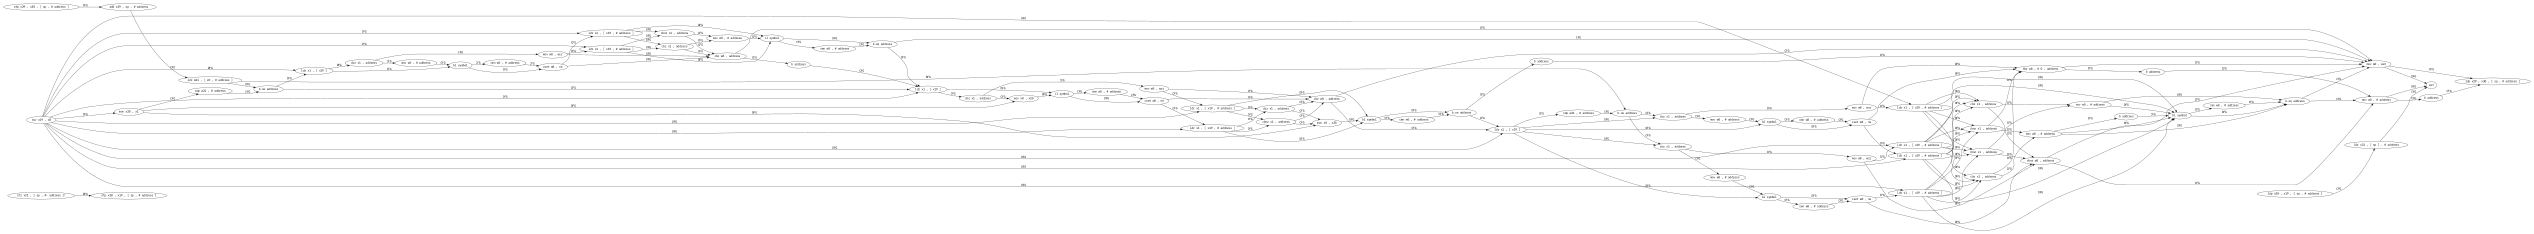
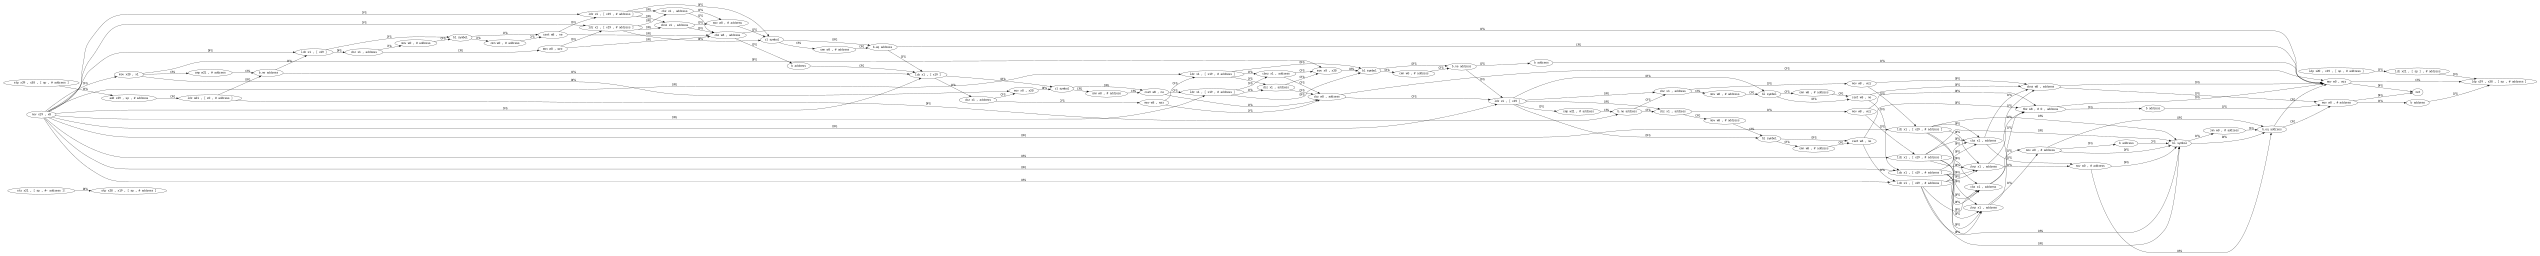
  digraph {
    fontname="IBM Plex Mono"
    rankdir=LR
    node [fontname="IBM Plex Mono"]
    edge [fontname="IBM Plex Mono"]
    n1 [label="str x21 , [ sp , #- address ]!"]
    n2 [label="stp x20 , x19 , [ sp , # address ]"]
    n3 [label="stp x29 , x30 , [ sp , # address ]"]
    n4 [label="add x29 , sp , # address"]
    n5 [label="ldr w21 , [ x0 , # address ]"]
    n6 [label="b.ne address"]
    n7 [label="b.ne address"]
    n8 [label="mov x19 , x0"]
    n9 [label="mov x20 , x1"]
    n10 [label="ldr x1 , [ x19 ]"]
    n11 [label="ldr x1 , [ x19 ]"]
    n12 [label="ldr x1 , [ x19 , # address ]"]
    n13 [label="ldr x1 , [ x19 , # address ]"]
    n14 [label="ldr x1 , [ x19 , # address ]"]
    n15 [label="ldr x1 , [ x19 , # address ]"]
    n16 [label="ldr x1 , [ x19 ]"]
    n17 [label="ldr x1 , [ x19 , # address ]"]
    n18 [label="ldr x1 , [ x19 , # address ]"]
    n19 [label="ldr x1 , [ x19 , # address ]"]
    n20 [label="ldr x1 , [ x19 , # address ]"]
    n21 [label="cbz x1 , address"]
    n22 [label="cbz x1 , address"]
    n23 [label="cmp w21 , # address"]
    n24 [label="mov x0 , x20"]
    n25 [label="mov x0 , x20"]
    n26 [label="cbz x1 , address"]
    n27 [label="bl symbol"]
    n28 [label="cbz x1 , address"]
    n29 [label="bl symbol"]
    n30 [label="cbnz x1 , address"]
    n31 [label="cbz x1 , address"]
    n32 [label="bl symbol"]
    n33 [label="cbnz x1 , address"]
    n34 [label="cbz x1 , address"]
    n35 [label="bl symbol"]
    n36 [label="cmp w21 , # address"]
    n37 [label="bl symbol"]
    n38 [label="bl symbol"]
    n39 [label="cbnz x1 , address"]
    n40 [label="cbz x1 , address"]
    n41 [label="cbnz x1 , address"]
    n42 [label="cbz x1 , address"]
    n43 [label="bl symbol"]
    n44 [label="mov w8 , wzr"]
    n45 [label="cmn w0 , # address"]
    n46 [label="cset w8 , ne"]
    n47 [label="mov w8 , wzr"]
    n48 [label="mov w0 , # address"]
    n49 [label="cmn w0 , # address"]
    n50 [label="cset w8 , ne"]
    n51 [label="cbz w8 , address"]
    n52 [label="mov w0 , wzr"]
    n53 [label="cbz w8 , address"]
    n54 [label="b address"]
    n55 [label="cmn w0 , # address"]
    n56 [label="b.ne address"]
    n57 [label="ldp x29 , x30 , [ sp , # address ]"]
    n58 [label=ret]
    n59 [label="mov w0 , # address"]
    n60 [label="cmn w0 , # address"]
    n61 [label="b.eq address"]
    n62 [label="b address"]
    n63 [label="mov w8 , wzr"]
    n64 [label="mov w0 , # address"]
    n65 [label="mov w8 , wzr"]
    n66 [label="mov w0 , # address"]
    n67 [label="cmn w0 , # address"]
    n68 [label="cset w8 , ne"]
    n69 [label="cmn w0 , # address"]
    n70 [label="cset w8 , ne"]
    n71 [label="cbnz w8 , address"]
    n72 [label="tbz w8 , # 0 , address"]
    n73 [label="ldp x20 , x19 , [ sp , # address ]"]
    n74 [label="ldr x21 , [ sp ] , # address"]
    n75 [label="mov w0 , # address"]
    n76 [label="b address"]
    n77 [label="mov w0 , # address"]
    n78 [label="mov w0 , # address"]
    n79 [label="b.eq address"]
    n80 [label="cmn w0 , # address"]
    n81 [label="b address"]
    n82 [label="b address"]
    n1 -> n2 [label=DFG]
    n3 -> n4 [label=CFG]
    n4 -> n5 [label=CFG]
    n5 -> n6 [label=DFG]
    n5 -> n7 [label=DFG]
    n6 -> n10 [label=CFG]
    n6 -> n11 [label=CFG]
    n7 -> n21 [label=CFG]
    n7 -> n22 [label=CFG]
    n8 -> n9 [label=CFG]
    n8 -> n10 [label=DFG]
    n8 -> n11 [label=DFG]
    n8 -> n12 [label=DFG]
    n8 -> n13 [label=DFG]
    n8 -> n14 [label=DFG]
    n8 -> n15 [label=DFG]
    n8 -> n16 [label=DFG]
    n8 -> n17 [label=DFG]
    n8 -> n18 [label=DFG]
    n8 -> n19 [label=DFG]
    n8 -> n20 [label=DFG]
    n9 -> n23 [label=CFG]
    n9 -> n24 [label=DFG]
    n9 -> n25 [label=DFG]
    n10 -> n26 [label=DFG]
    n10 -> n27 [label=DFG]
    n11 -> n28 [label=DFG]
    n11 -> n29 [label=DFG]
    n12 -> n30 [label=DFG]
    n12 -> n31 [label=DFG]
    n12 -> n32 [label=DFG]
    n13 -> n30 [label=DFG]
    n13 -> n31 [label=DFG]
    n13 -> n32 [label=DFG]
    n14 -> n33 [label=DFG]
    n14 -> n34 [label=DFG]
    n14 -> n35 [label=DFG]
    n15 -> n33 [label=DFG]
    n15 -> n34 [label=DFG]
    n15 -> n35 [label=DFG]
    n16 -> n21 [label=DFG]
    n16 -> n22 [label=DFG]
    n16 -> n36 [label=CFG]
    n16 -> n37 [label=DFG]
    n16 -> n38 [label=DFG]
    n17 -> n39 [label=DFG]
    n17 -> n40 [label=DFG]
    n17 -> n41 [label=DFG]
    n17 -> n42 [label=DFG]
    n17 -> n43 [label=DFG]
    n18 -> n39 [label=DFG]
    n18 -> n40 [label=DFG]
    n18 -> n41 [label=DFG]
    n18 -> n42 [label=DFG]
    n18 -> n43 [label=DFG]
    n19 -> n39 [label=DFG]
    n19 -> n40 [label=DFG]
    n19 -> n41 [label=DFG]
    n19 -> n42 [label=DFG]
    n19 -> n43 [label=DFG]
    n20 -> n39 [label=DFG]
    n20 -> n40 [label=DFG]
    n20 -> n41 [label=DFG]
    n20 -> n42 [label=DFG]
    n20 -> n43 [label=DFG]
    n21 -> n63 [label=CFG]
    n21 -> n64 [label=CFG]
    n22 -> n65 [label=CFG]
    n22 -> n66 [label=CFG]
    n23 -> n6 [label=CFG]
    n24 -> n27 [label=DFG]
    n25 -> n32 [label=DFG]
    n26 -> n24 [label=CFG]
    n26 -> n44 [label=CFG]
    n27 -> n45 [label=CFG]
    n27 -> n46 [label=DFG]
    n28 -> n47 [label=CFG]
    n28 -> n48 [label=CFG]
    n29 -> n49 [label=CFG]
    n29 -> n50 [label=DFG]
    n30 -> n25 [label=CFG]
    n30 -> n51 [label=CFG]
    n31 -> n25 [label=CFG]
    n31 -> n51 [label=CFG]
    n32 -> n55 [label=CFG]
    n32 -> n56 [label=DFG]
    n33 -> n53 [label=CFG]
    n33 -> n59 [label=CFG]
    n34 -> n53 [label=CFG]
    n34 -> n59 [label=CFG]
    n35 -> n60 [label=CFG]
    n35 -> n61 [label=DFG]
    n36 -> n7 [label=CFG]
    n37 -> n67 [label=CFG]
    n37 -> n68 [label=DFG]
    n38 -> n69 [label=CFG]
    n38 -> n70 [label=DFG]
    n39 -> n71 [label=CFG]
    n39 -> n77 [label=CFG]
    n40 -> n71 [label=CFG]
    n40 -> n77 [label=CFG]
    n41 -> n72 [label=CFG]
    n41 -> n78 [label=CFG]
    n42 -> n72 [label=CFG]
    n42 -> n78 [label=CFG]
    n43 -> n79 [label=DFG]
    n43 -> n80 [label=CFG]
    n44 -> n12 [label=CFG]
    n44 -> n51 [label=DFG]
    n45 -> n46 [label=CFG]
    n46 -> n13 [label=CFG]
    n46 -> n51 [label=DFG]
    n47 -> n14 [label=CFG]
    n47 -> n53 [label=DFG]
    n48 -> n29 [label=CFG]
    n49 -> n50 [label=CFG]
    n50 -> n15 [label=CFG]
    n50 -> n53 [label=DFG]
    n51 -> n16 [label=CFG]
    n51 -> n52 [label=CFG]
    n52 -> n57 [label=CFG]
    n52 -> n58 [label=DFG]
    n53 -> n52 [label=CFG]
    n53 -> n54 [label=CFG]
    n54 -> n10 [label=CFG]
    n55 -> n56 [label=CFG]
    n56 -> n16 [label=CFG]
    n56 -> n62 [label=CFG]
    n59 -> n35 [label=CFG]
    n60 -> n61 [label=CFG]
    n61 -> n10 [label=CFG]
    n61 -> n52 [label=CFG]
    n62 -> n52 [label=CFG]
    n63 -> n17 [label=CFG]
    n63 -> n71 [label=DFG]
    n64 -> n37 [label=CFG]
    n65 -> n19 [label=CFG]
    n65 -> n72 [label=DFG]
    n66 -> n38 [label=CFG]
    n67 -> n68 [label=CFG]
    n68 -> n18 [label=CFG]
    n68 -> n71 [label=DFG]
    n69 -> n70 [label=CFG]
    n70 -> n20 [label=CFG]
    n70 -> n72 [label=DFG]
    n71 -> n52 [label=CFG]
    n71 -> n75 [label=CFG]
    n72 -> n52 [label=CFG]
    n72 -> n76 [label=CFG]
    n73 -> n74 [label=CFG]
-   n74 -> n58 [label=CFG]
+   n74 -> n57 [label=CFG]
    n75 -> n58 [label=DFG]
    n75 -> n81 [label=CFG]
    n76 -> n75 [label=CFG]
    n77 -> n43 [label=DFG]
    n77 -> n79 [label=DFG]
    n78 -> n43 [label=DFG]
    n78 -> n79 [label=DFG]
    n78 -> n82 [label=CFG]
    n79 -> n52 [label=CFG]
    n79 -> n75 [label=CFG]
    n80 -> n79 [label=CFG]
    n81 -> n57 [label=CFG]
    n82 -> n43 [label=CFG]
  }
